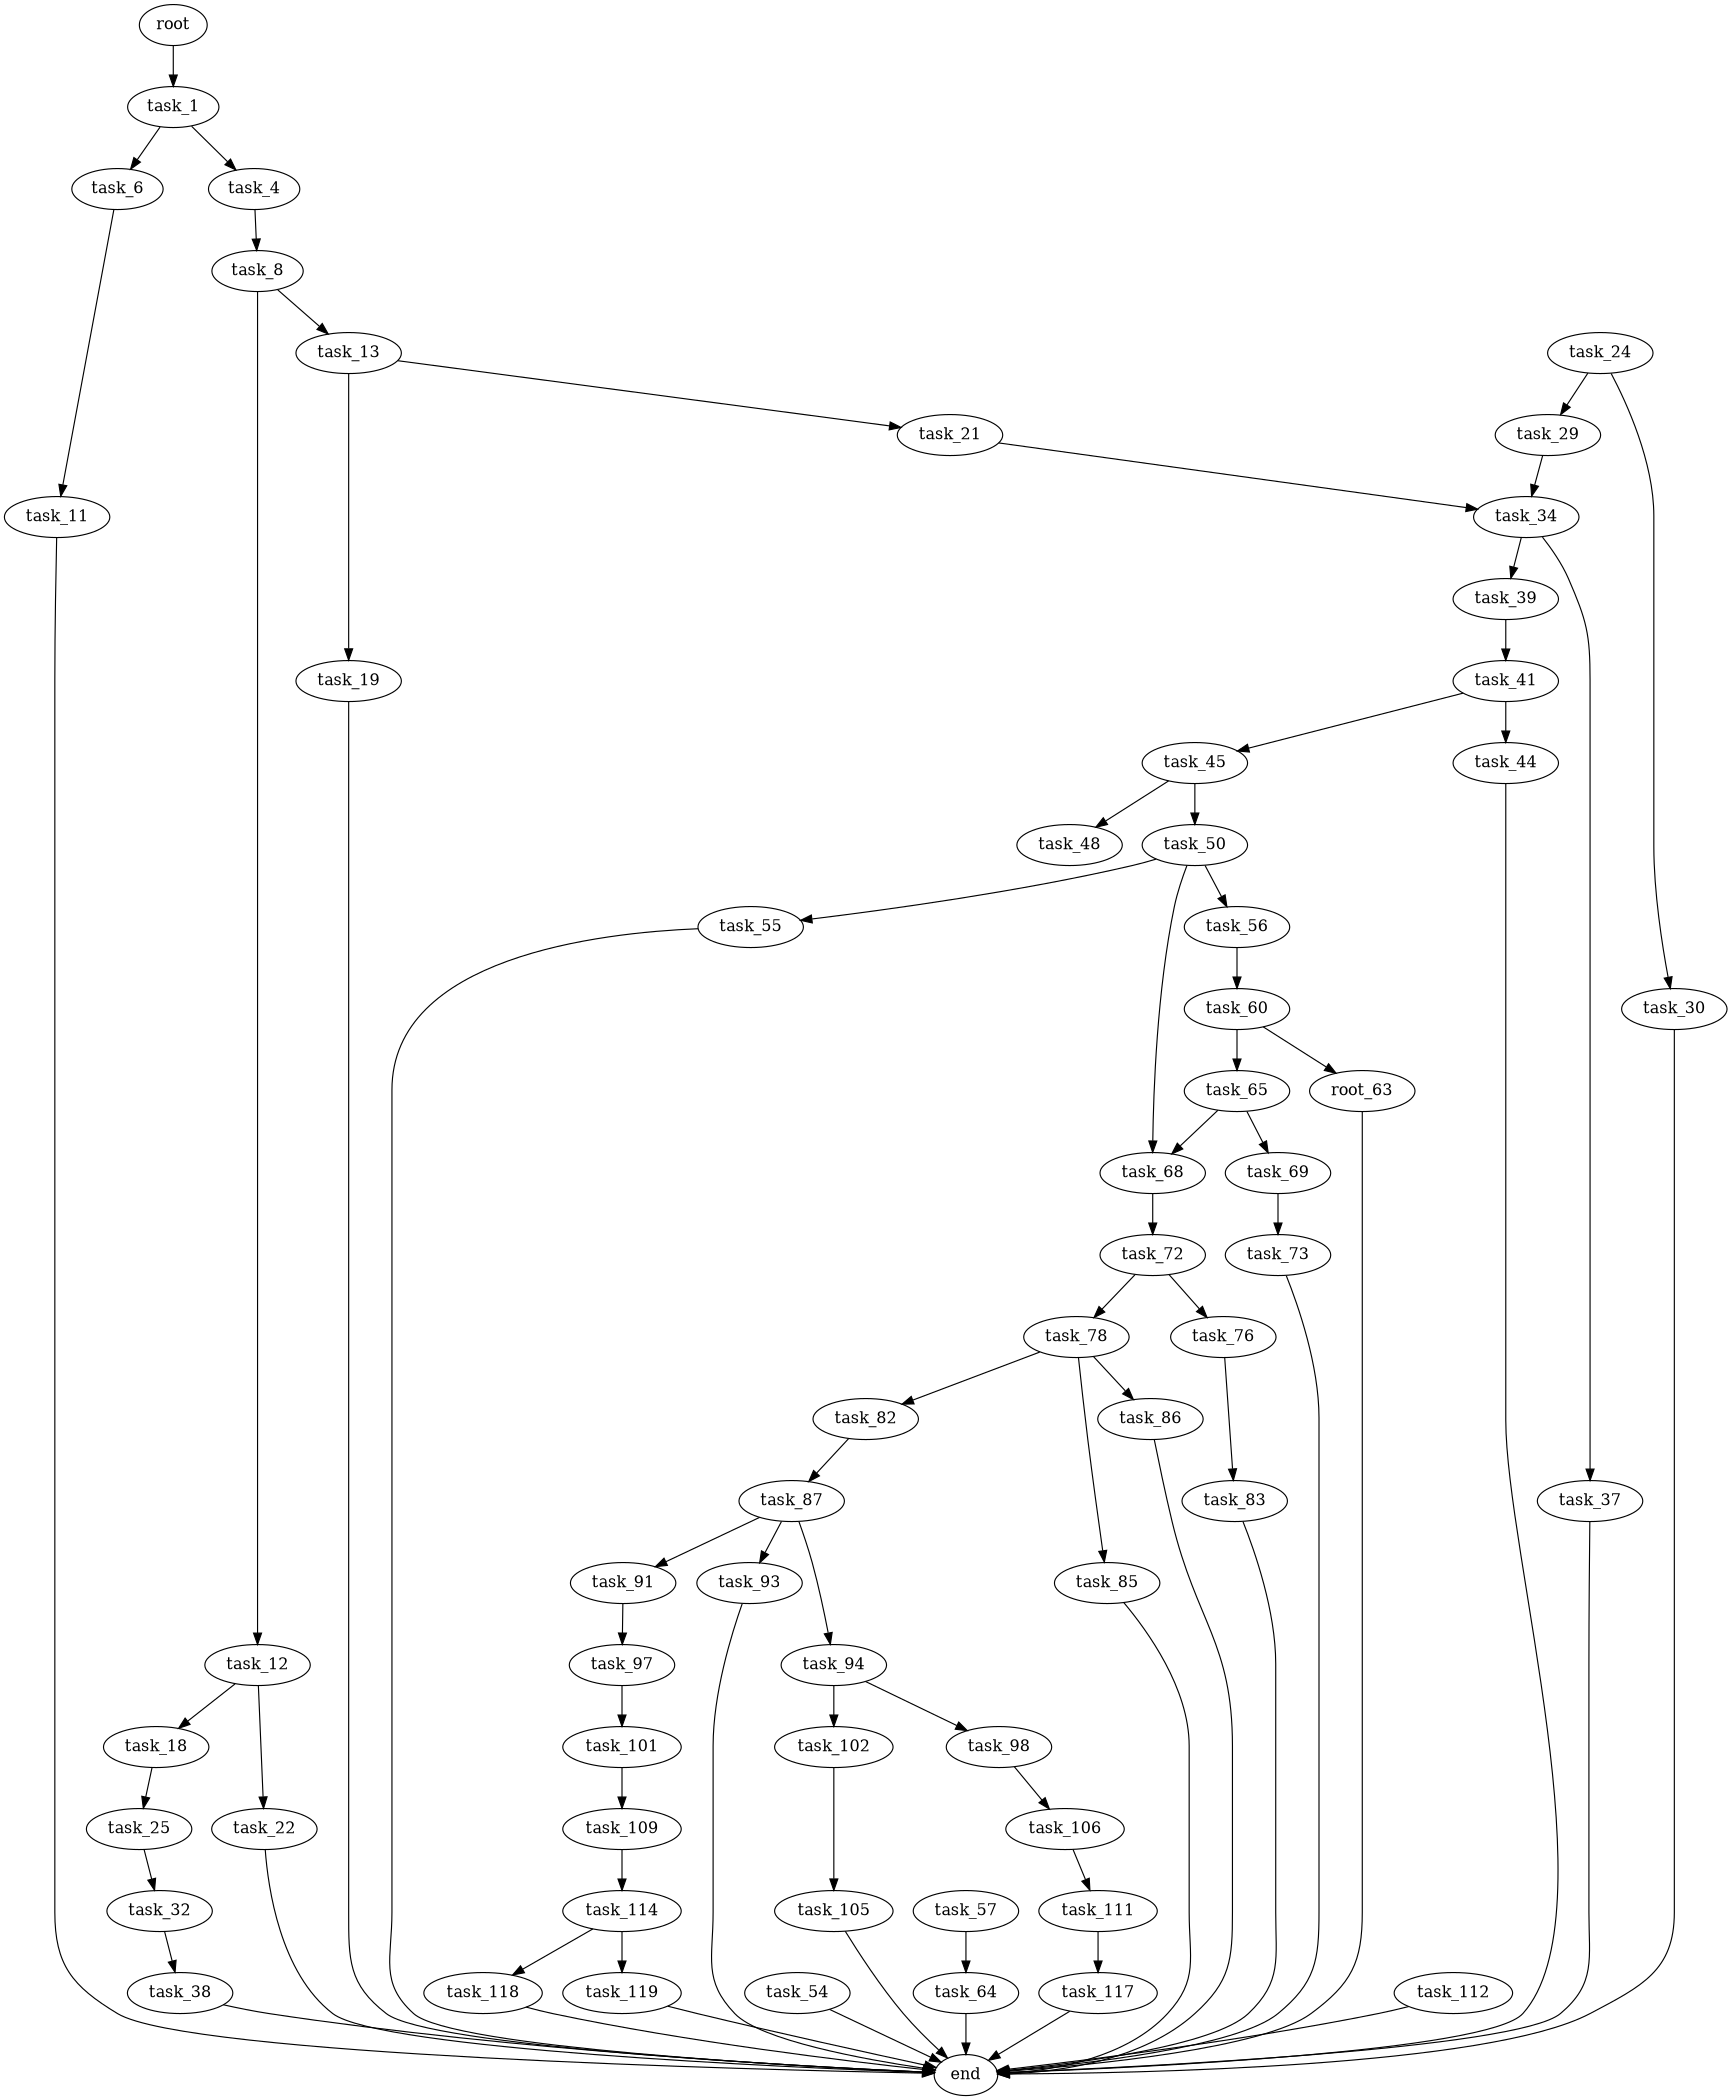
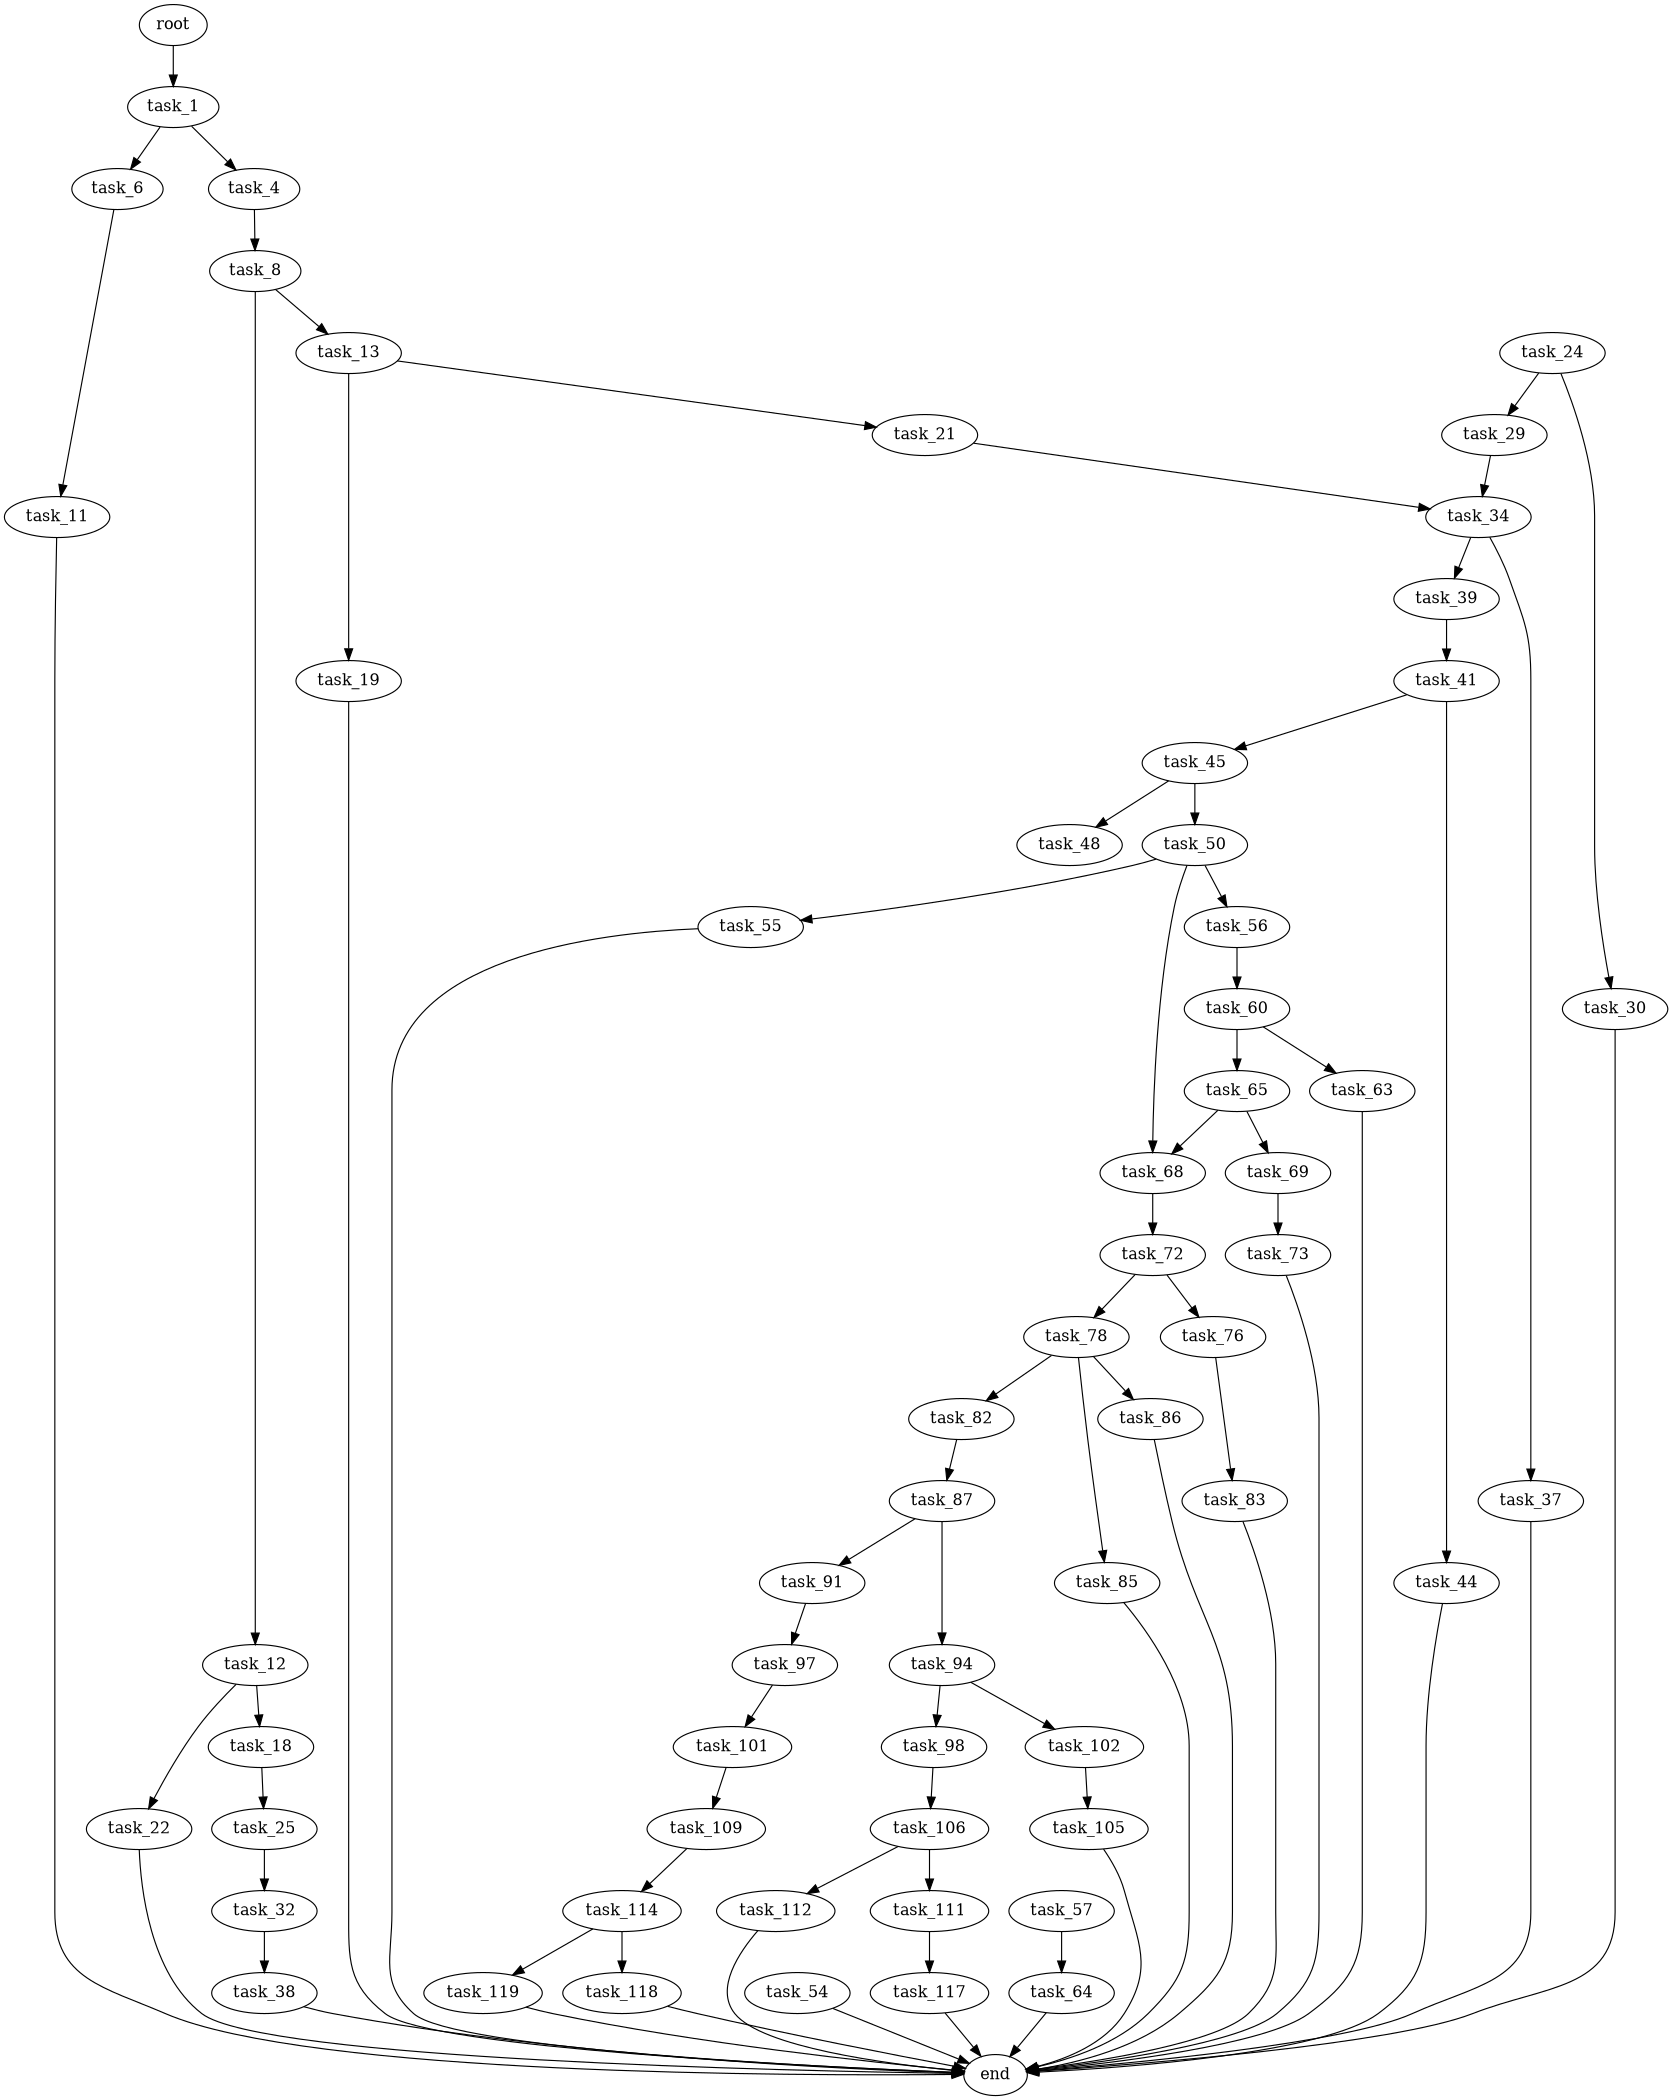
  digraph {
    fontname="DejaVu Serif"
    node [fontname="DejaVu Serif"]
    edge [fontname="DejaVu Serif"]
    root
    task_1
    task_4
    task_6
    task_8
    task_11
    task_12
    task_13
    end
    task_18
    task_22
    task_19
    task_21
    task_25
    task_34
    task_32
    task_24
    task_29
    task_30
    task_38
    task_37
    task_39
    task_41
    task_44
    task_45
    task_48
    task_50
    task_55
    task_56
    task_68
    task_54
    task_60
    task_57
    task_64
-   task_63 [label=root_63]
+   task_63
    task_65
    task_69
    task_72
    task_73
    task_76
    task_78
    task_83
    task_82
    task_85
    task_86
    task_87
    task_91
-   task_93
    task_94
    task_97
    task_98
    task_102
    task_101
    task_106
    task_105
    task_109
    task_111
    task_112
    task_114
    task_117
    task_118
    task_119
    root -> task_1
    task_1 -> task_4
    task_1 -> task_6
    task_4 -> task_8
    task_6 -> task_11
    task_8 -> task_12
    task_8 -> task_13
    task_11 -> end
    task_12 -> task_18
    task_12 -> task_22
    task_13 -> task_19
    task_13 -> task_21
    task_18 -> task_25
    task_22 -> end
    task_19 -> end
    task_21 -> task_34
    task_25 -> task_32
    task_34 -> task_37
    task_34 -> task_39
    task_32 -> task_38
    task_24 -> task_29
    task_24 -> task_30
    task_29 -> task_34
    task_30 -> end
    task_38 -> end
    task_37 -> end
    task_39 -> task_41
    task_41 -> task_44
    task_41 -> task_45
    task_44 -> end
    task_45 -> task_48
    task_45 -> task_50
    task_50 -> task_55
    task_50 -> task_56
    task_50 -> task_68
    task_55 -> end
    task_56 -> task_60
    task_68 -> task_72
    task_54 -> end
    task_60 -> task_63
    task_60 -> task_65
    task_57 -> task_64
    task_64 -> end
    task_63 -> end
    task_65 -> task_68
    task_65 -> task_69
    task_69 -> task_73
    task_72 -> task_76
    task_72 -> task_78
    task_73 -> end
    task_76 -> task_83
    task_78 -> task_82
    task_78 -> task_85
    task_78 -> task_86
    task_83 -> end
    task_82 -> task_87
    task_85 -> end
    task_86 -> end
    task_87 -> task_91
-   task_87 -> task_93
    task_87 -> task_94
    task_91 -> task_97
-   task_93 -> end
    task_94 -> task_98
    task_94 -> task_102
    task_97 -> task_101
    task_98 -> task_106
    task_102 -> task_105
    task_101 -> task_109
    task_106 -> task_111
+   task_106 -> task_112
    task_105 -> end
    task_109 -> task_114
    task_111 -> task_117
    task_112 -> end
    task_114 -> task_118
    task_114 -> task_119
    task_117 -> end
    task_118 -> end
    task_119 -> end
  }
